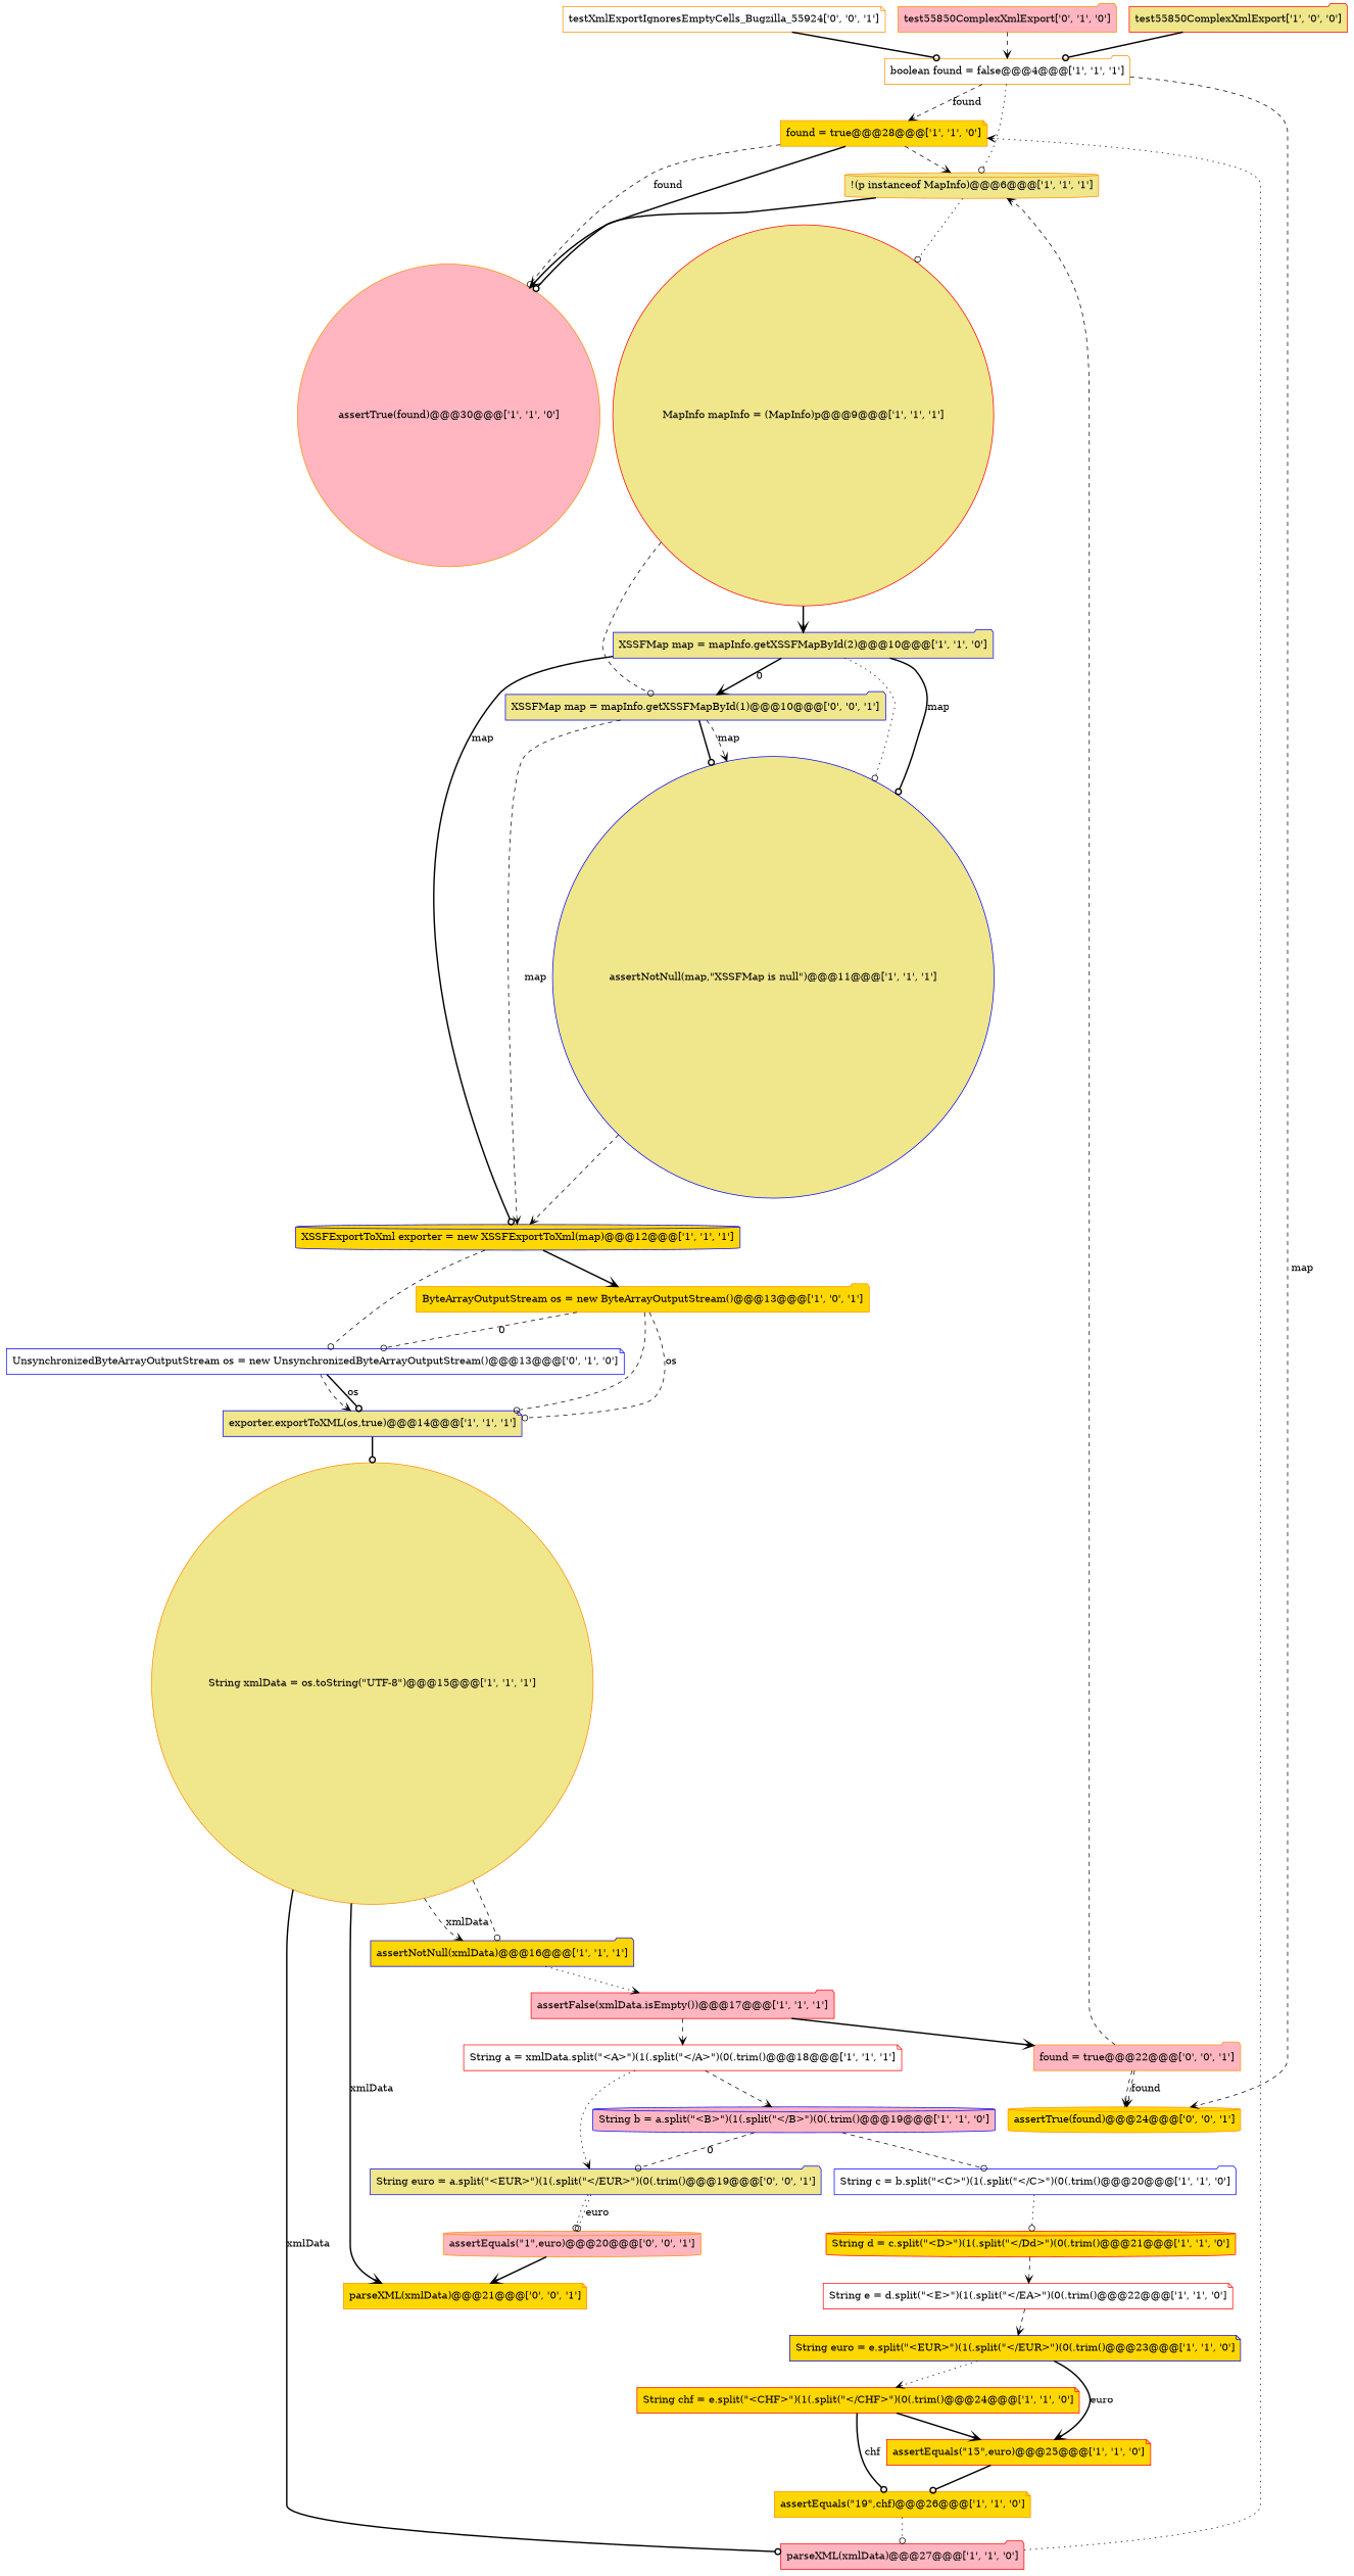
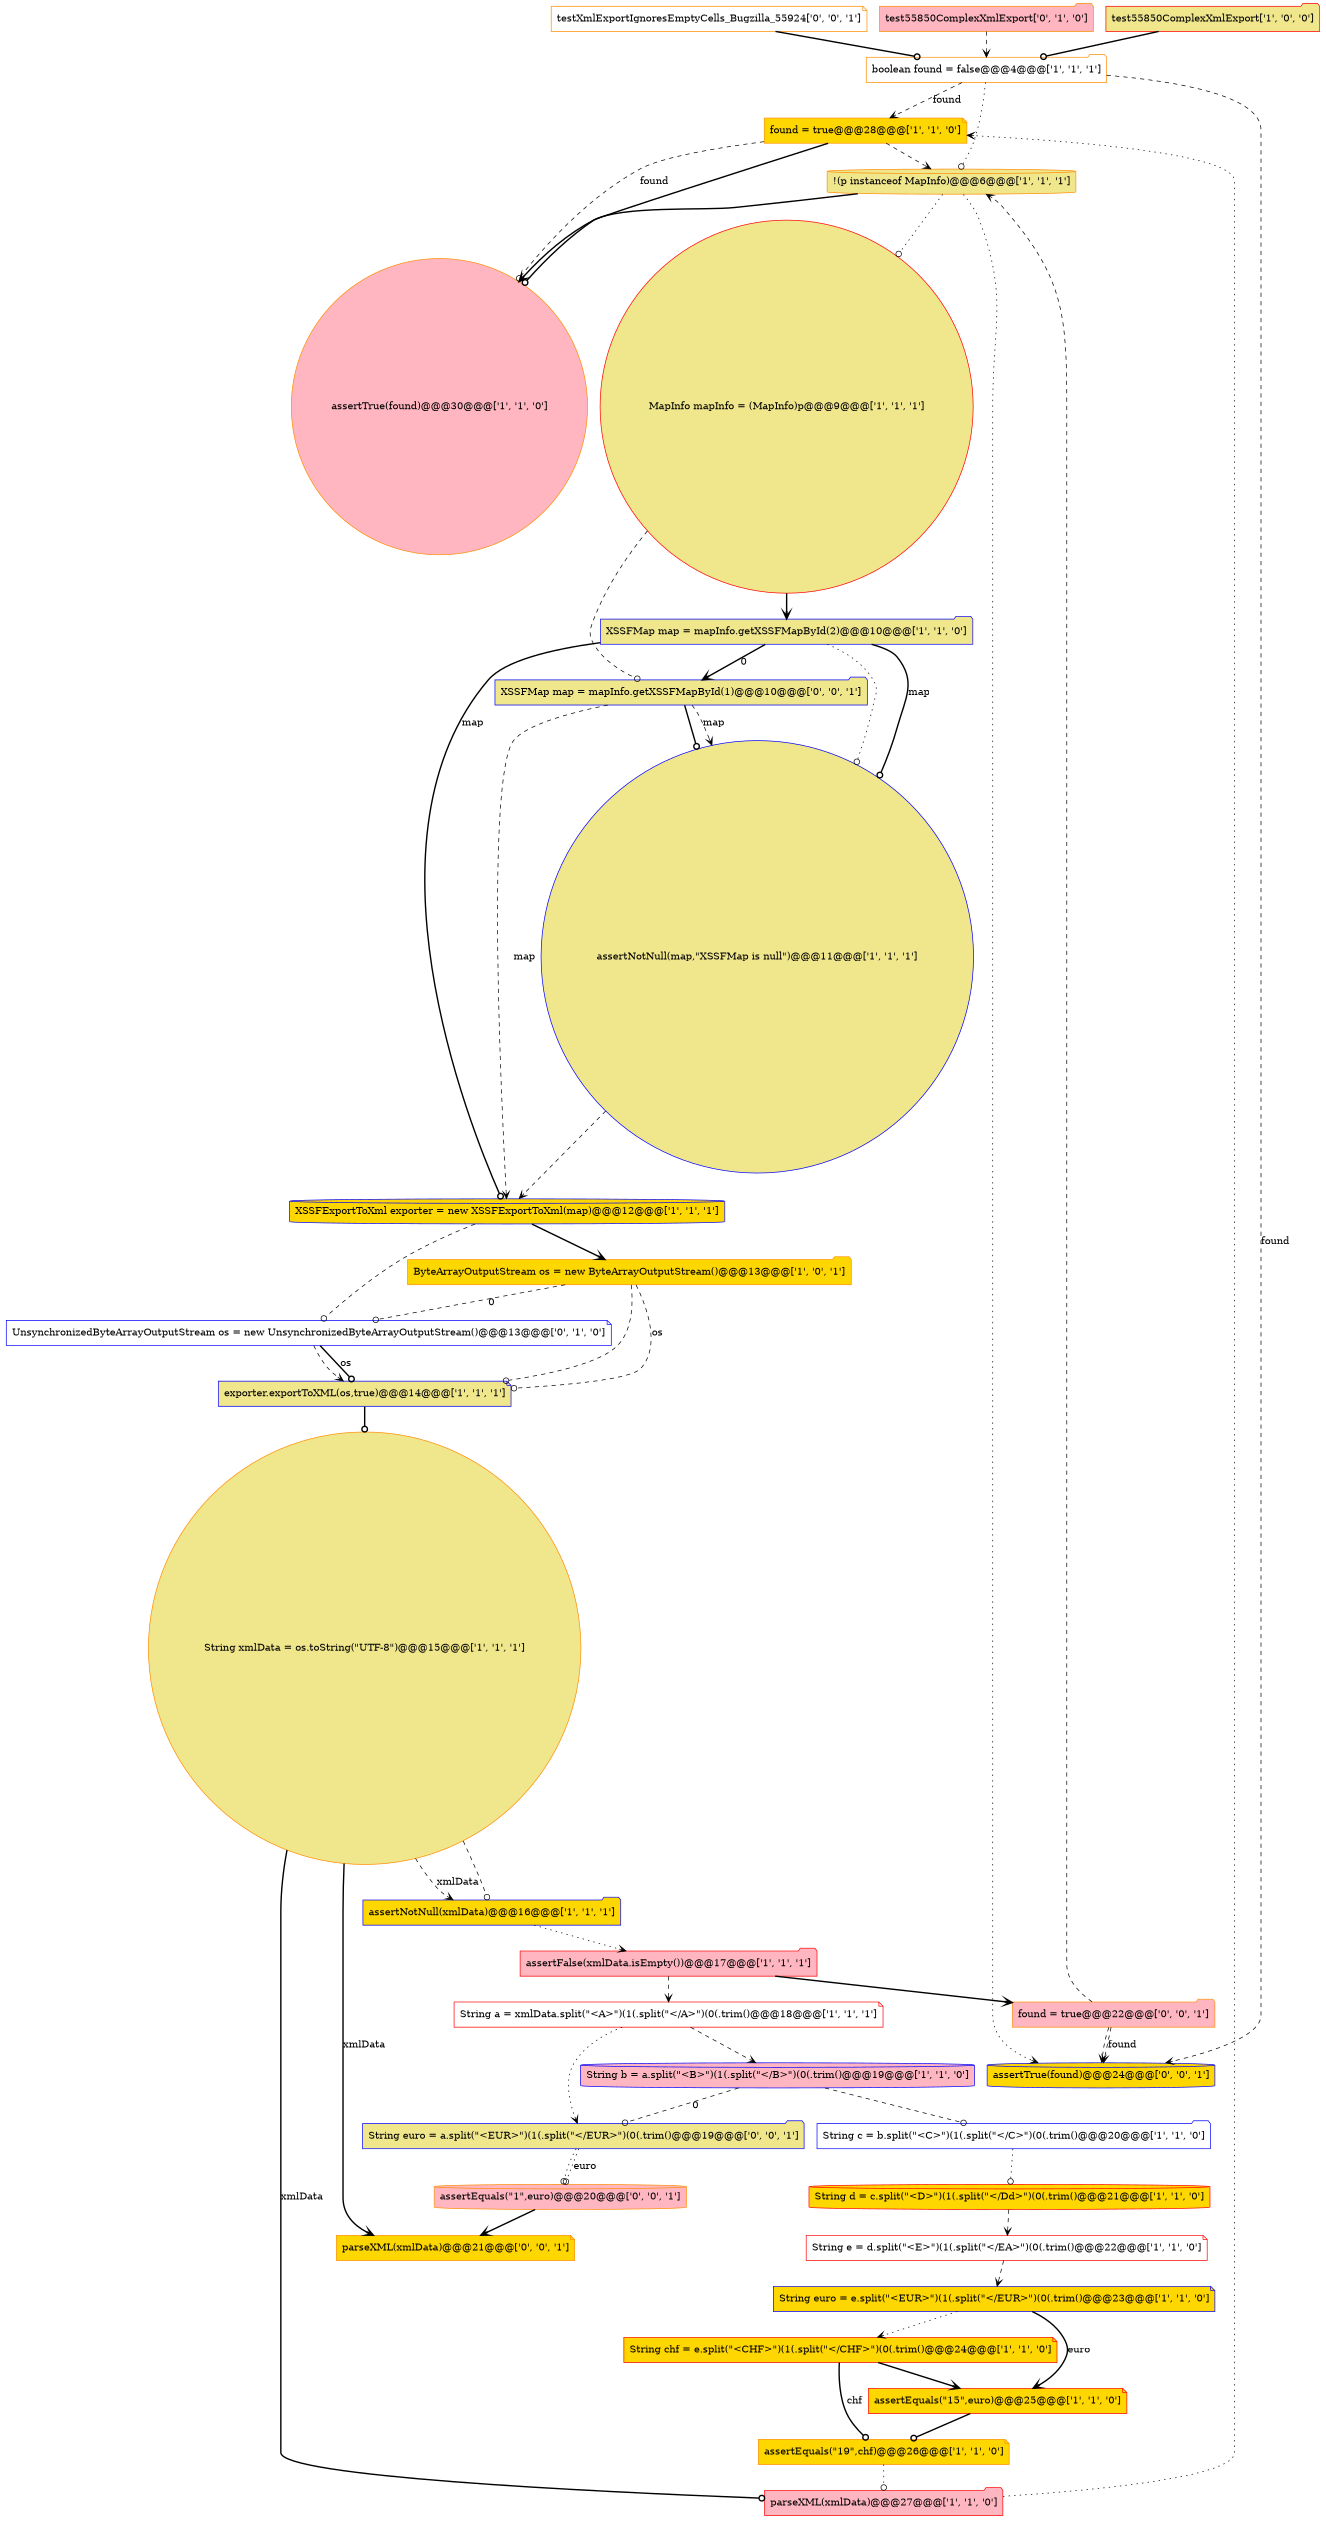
  digraph {
    node [color=darkorange fillcolor=gold shape=folder style=filled]
    edge [arrowhead=vee style=dashed]
    n1 [label="found = true@@@28@@@['1', '1', '0']" shape=note]
    n2 [fillcolor=lightpink label="assertTrue(found)@@@30@@@['1', '1', '0']" shape=circle]
    n3 [fillcolor=khaki label="!(p instanceof MapInfo)@@@6@@@['1', '1', '1']" shape=cylinder]
-   n4 [label="assertTrue(found)@@@24@@@['0', '0', '1']" shape=cylinder]
+   n4 [color=blue label="assertTrue(found)@@@24@@@['0', '0', '1']" shape=cylinder]
    n5 [color=red fillcolor=khaki label="MapInfo mapInfo = (MapInfo)p@@@9@@@['1', '1', '1']" shape=circle]
    n6 [color=blue fillcolor=khaki label="exporter.exportToXML(os,true)@@@14@@@['1', '1', '1']" shape=note]
    n7 [fillcolor=khaki label="String xmlData = os.toString(\"UTF-8\")@@@15@@@['1', '1', '1']" shape=circle]
    n8 [color=blue label="assertNotNull(xmlData)@@@16@@@['1', '1', '1']"]
    n9 [label="parseXML(xmlData)@@@21@@@['0', '0', '1']" shape=note]
    n10 [color=red fillcolor=lightpink label="parseXML(xmlData)@@@27@@@['1', '1', '0']"]
    n11 [color=red fillcolor=lightpink label="assertFalse(xmlData.isEmpty())@@@17@@@['1', '1', '1']"]
    n12 [color=red fillcolor=white label="String a = xmlData.split(\"<A>\")(1(.split(\"</A>\")(0(.trim()@@@18@@@['1', '1', '1']" shape=note]
    n13 [fillcolor=lightpink label="found = true@@@22@@@['0', '0', '1']"]
    n14 [color=blue fillcolor=lightpink label="String b = a.split(\"<B>\")(1(.split(\"</B>\")(0(.trim()@@@19@@@['1', '1', '0']" shape=cylinder]
    n15 [color=blue fillcolor=khaki label="String euro = a.split(\"<EUR>\")(1(.split(\"</EUR>\")(0(.trim()@@@19@@@['0', '0', '1']"]
    n16 [fillcolor=white label="testXmlExportIgnoresEmptyCells_Bugzilla_55924['0', '0', '1']" shape=note]
    n17 [fillcolor=white label="boolean found = false@@@4@@@['1', '1', '1']"]
    n18 [color=blue fillcolor=white label="String c = b.split(\"<C>\")(1(.split(\"</C>\")(0(.trim()@@@20@@@['1', '1', '0']"]
    n19 [fillcolor=lightpink label="assertEquals(\"1\",euro)@@@20@@@['0', '0', '1']" shape=cylinder]
    n20 [color=red label="String d = c.split(\"<D>\")(1(.split(\"</Dd>\")(0(.trim()@@@21@@@['1', '1', '0']" shape=cylinder]
    n21 [fillcolor=lightpink label="test55850ComplexXmlExport['0', '1', '0']"]
    n22 [color=red fillcolor=white label="String e = d.split(\"<E>\")(1(.split(\"</EA>\")(0(.trim()@@@22@@@['1', '1', '0']" shape=note]
    n23 [color=blue label="String euro = e.split(\"<EUR>\")(1(.split(\"</EUR>\")(0(.trim()@@@23@@@['1', '1', '0']" shape=note]
    n24 [color=red label="assertEquals(\"15\",euro)@@@25@@@['1', '1', '0']" shape=note]
    n25 [color=red label="String chf = e.split(\"<CHF>\")(1(.split(\"</CHF>\")(0(.trim()@@@24@@@['1', '1', '0']" shape=note]
    n26 [color=blue fillcolor=white label="UnsynchronizedByteArrayOutputStream os = new UnsynchronizedByteArrayOutputStream()@@@13@@@['0', '1', '0']" shape=note]
    n27 [label="assertEquals(\"19\",chf)@@@26@@@['1', '1', '0']" shape=note]
    n28 [color=blue fillcolor=khaki label="assertNotNull(map,\"XSSFMap is null\")@@@11@@@['1', '1', '1']" shape=circle]
    n29 [color=blue label="XSSFExportToXml exporter = new XSSFExportToXml(map)@@@12@@@['1', '1', '1']" shape=cylinder]
    n30 [label="ByteArrayOutputStream os = new ByteArrayOutputStream()@@@13@@@['1', '0', '1']"]
    n31 [color=blue fillcolor=khaki label="XSSFMap map = mapInfo.getXSSFMapById(2)@@@10@@@['1', '1', '0']"]
    n32 [color=blue fillcolor=khaki label="XSSFMap map = mapInfo.getXSSFMapById(1)@@@10@@@['0', '0', '1']"]
    n33 [color=red fillcolor=khaki label="test55850ComplexXmlExport['1', '0', '0']"]
    n1 -> n2 [arrowhead=odot style=bold]
    n1 -> n2 [arrowhead=odot label=found]
    n1 -> n3
    n3 -> n2 [style=bold]
+   n3 -> n4 [style=dotted]
    n3 -> n5 [arrowhead=odot style=dotted]
    n5 -> n31 [style=bold]
    n5 -> n32 [arrowhead=odot]
    n6 -> n7 [arrowhead=odot style=bold]
    n7 -> n8 [label=xmlData]
    n7 -> n8 [arrowhead=odot]
    n7 -> n9 [label=xmlData style=bold]
    n7 -> n10 [arrowhead=odot label=xmlData style=bold]
    n8 -> n11 [style=dotted]
    n10 -> n1 [style=dotted]
    n11 -> n12
    n11 -> n13 [style=bold]
    n12 -> n14
    n12 -> n15 [style=dotted]
    n13 -> n3
    n13 -> n4
    n13 -> n4 [label=found]
    n14 -> n15 [arrowhead=odot label=0]
    n14 -> n18 [arrowhead=odot]
    n15 -> n19 [arrowhead=odot label=euro style=dotted]
    n15 -> n19 [arrowhead=odot style=dotted]
    n16 -> n17 [arrowhead=odot style=bold]
    n17 -> n1 [label=found]
    n17 -> n3 [arrowhead=odot style=dotted]
-   n17 -> n4 [label=map]
+   n17 -> n4 [label=found]
    n18 -> n20 [arrowhead=odot style=dotted]
    n19 -> n9 [style=bold]
    n20 -> n22
    n21 -> n17
    n22 -> n23
    n23 -> n24 [label=euro style=bold]
    n23 -> n25 [style=dotted]
    n24 -> n27 [arrowhead=odot style=bold]
    n25 -> n24 [style=bold]
    n25 -> n27 [arrowhead=odot label=chf style=bold]
    n26 -> n6
    n26 -> n6 [arrowhead=odot label=os style=bold]
    n27 -> n10 [arrowhead=odot style=dotted]
    n28 -> n29
    n29 -> n26 [arrowhead=odot]
    n29 -> n30 [style=bold]
    n30 -> n6 [arrowhead=odot label=os]
    n30 -> n6 [arrowhead=odot]
    n30 -> n26 [arrowhead=odot label=0]
    n31 -> n28 [arrowhead=odot label=map style=bold]
    n31 -> n28 [arrowhead=odot style=dotted]
    n31 -> n29 [arrowhead=odot label=map style=bold]
    n31 -> n32 [label=0 style=bold]
    n32 -> n28 [arrowhead=odot style=bold]
    n32 -> n28 [label=map]
    n32 -> n29 [label=map]
    n33 -> n17 [arrowhead=odot style=bold]
  }
